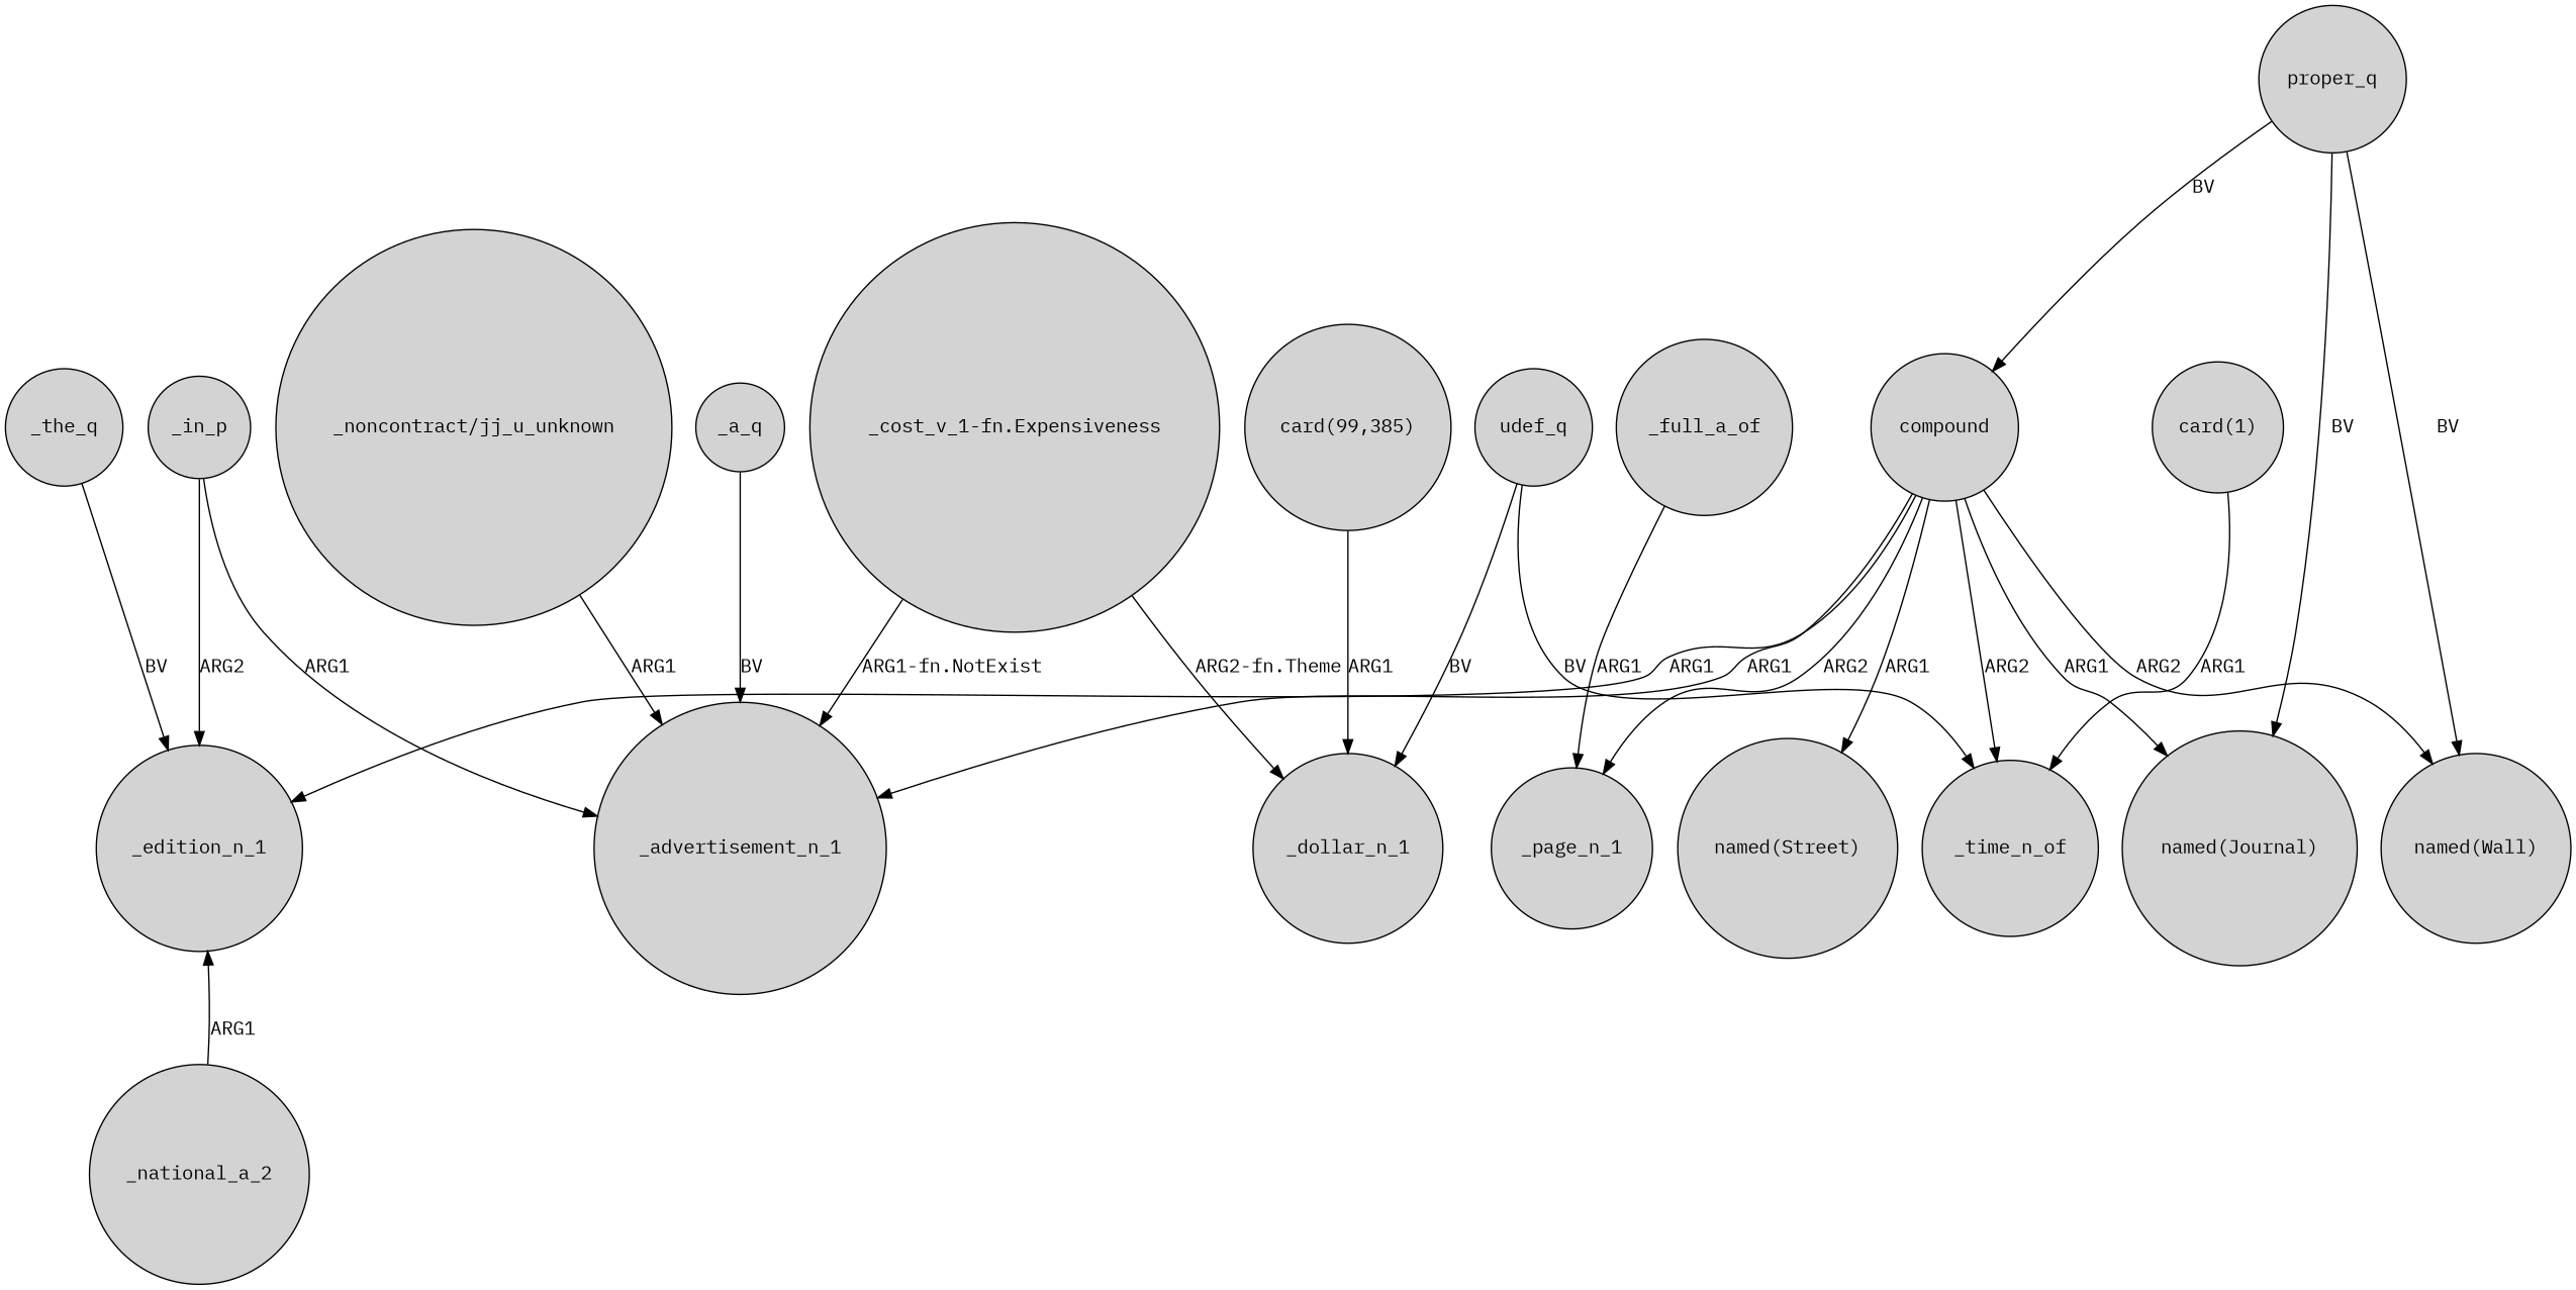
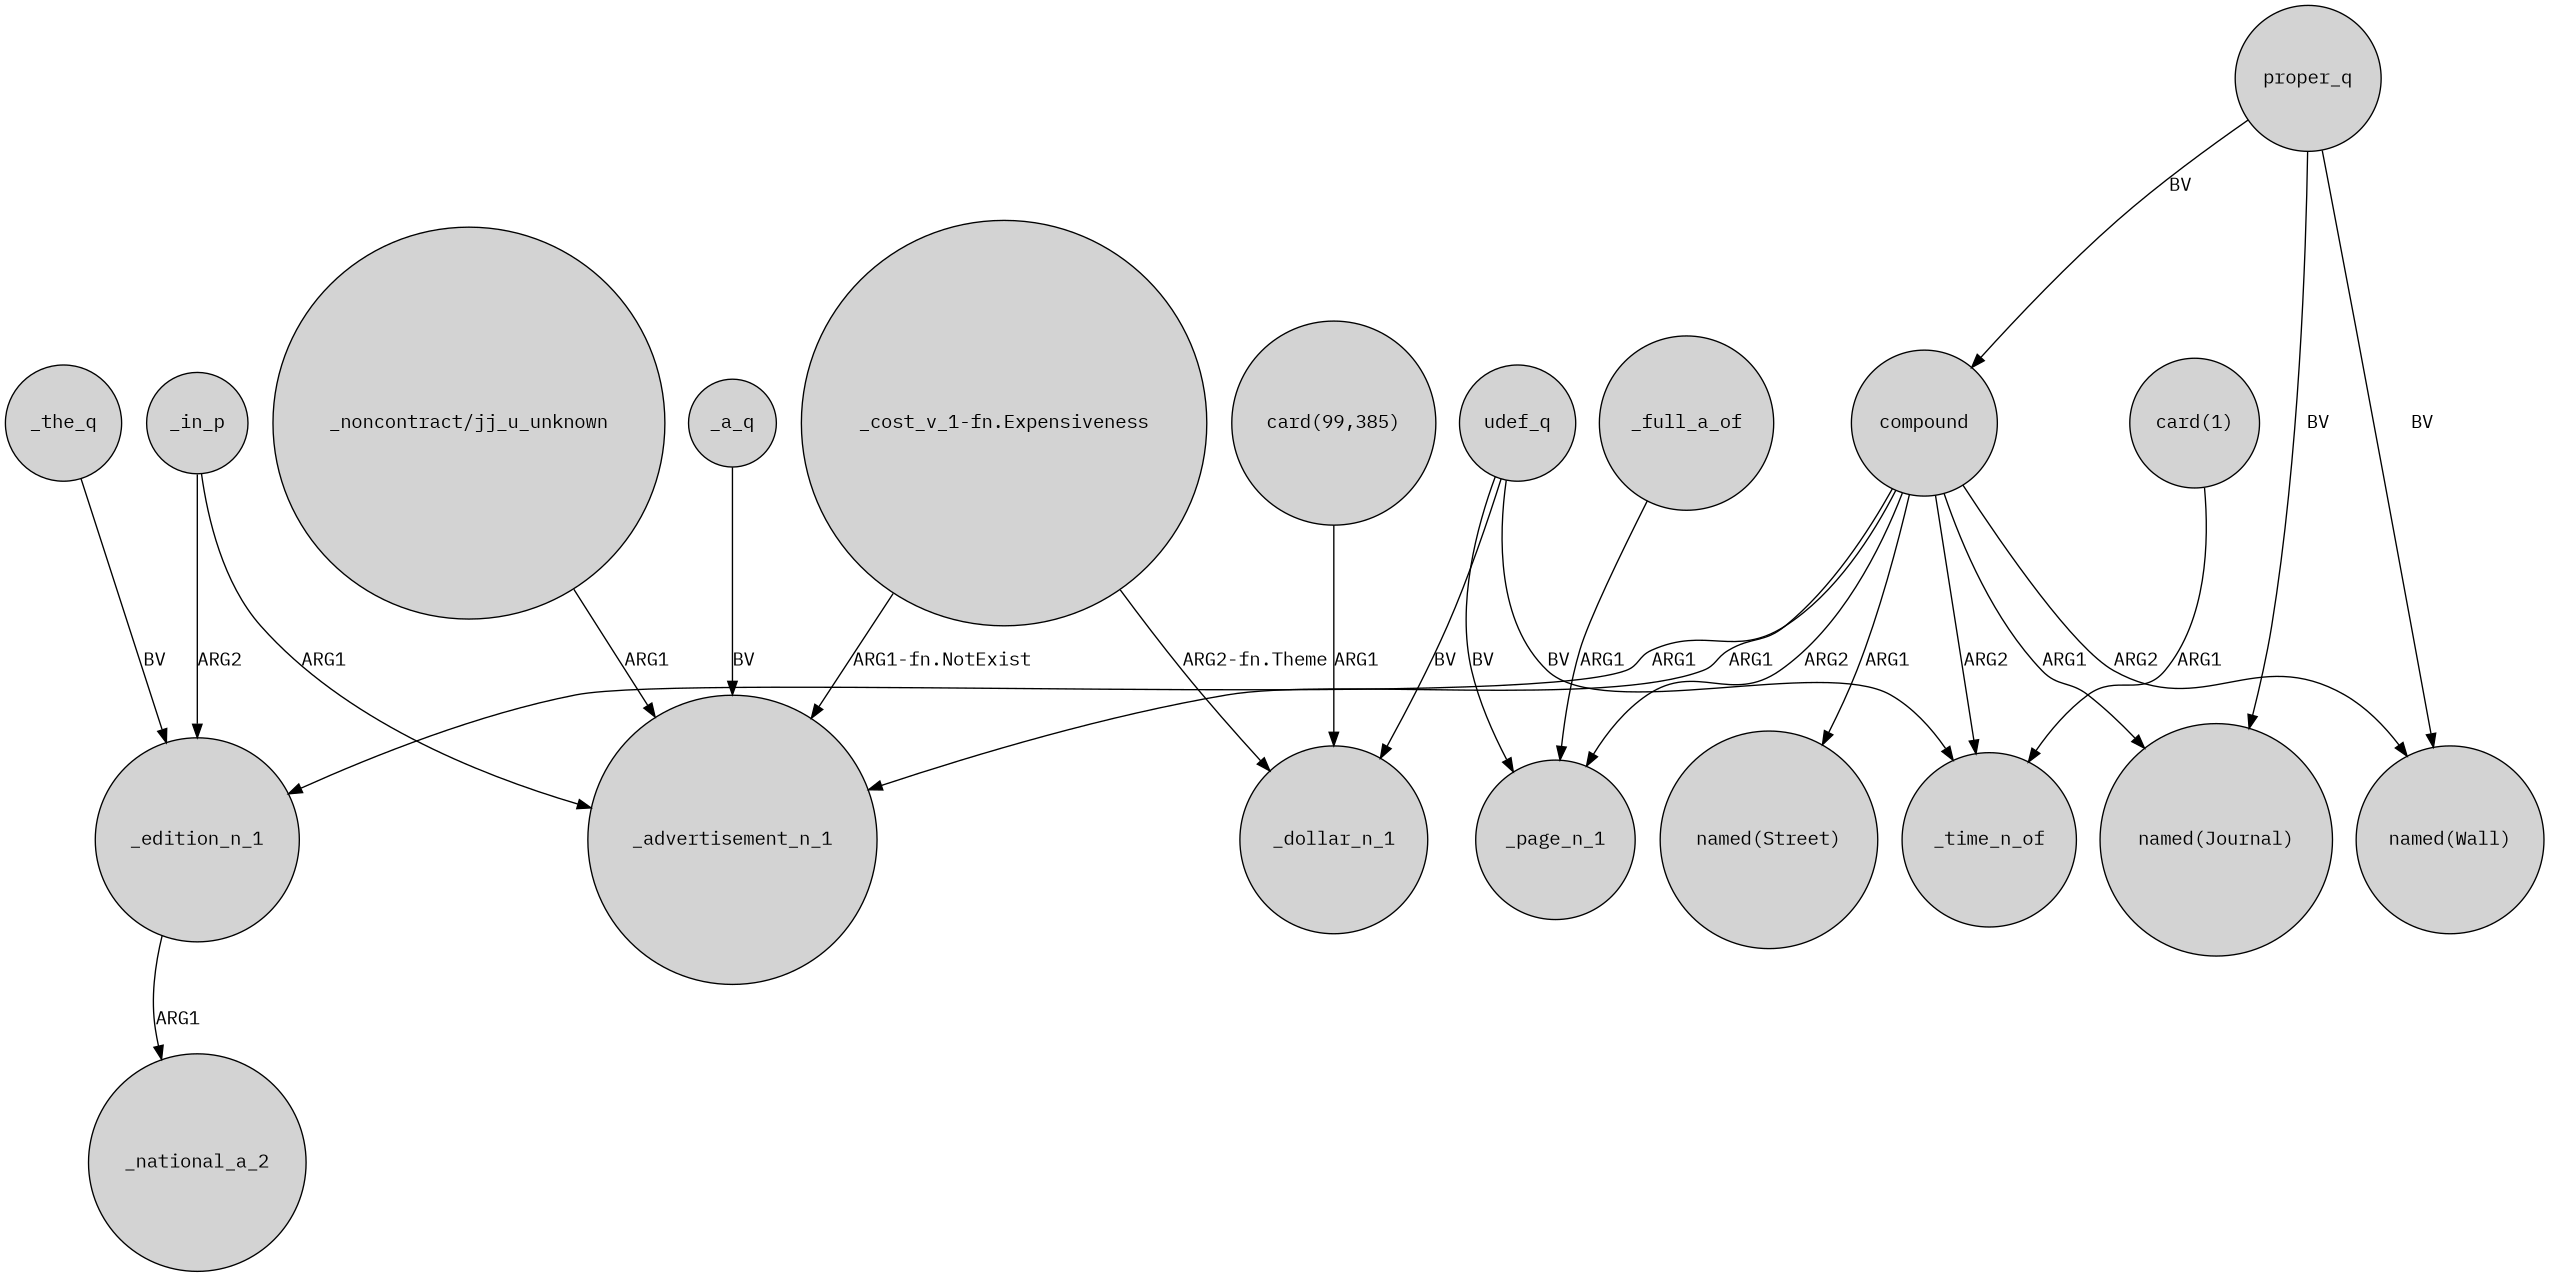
  digraph {
    fontname="IBM Plex Mono"
    node [fontname="IBM Plex Mono" shape=circle style=filled]
    edge [fontname="IBM Plex Mono"]
    _in_p
    _edition_n_1
    _advertisement_n_1
    _the_q
    compound
    "named(Journal)"
    "named(Street)"
    "named(Wall)"
    _page_n_1
    _time_n_of
    proper_q
    "card(99,385)"
    _dollar_n_1
    "_cost_v_1-fn.Expensiveness"
    _full_a_of
    "card(1)"
    "_noncontract/jj_u_unknown"
    _a_q
    udef_q
    n20 [label=_national_a_2]
    _in_p -> _edition_n_1 [label=ARG2]
    _in_p -> _advertisement_n_1 [label=ARG1]
    _the_q -> _edition_n_1 [label=BV]
    compound -> _edition_n_1 [label=ARG1]
    compound -> _advertisement_n_1 [label=ARG1]
    compound -> "named(Journal)" [label=ARG1]
    compound -> "named(Street)" [label=ARG1]
    compound -> "named(Wall)" [label=ARG2]
    compound -> _page_n_1 [label=ARG2]
    compound -> _time_n_of [label=ARG2]
    proper_q -> compound [label=BV]
    proper_q -> "named(Journal)" [label=BV]
    proper_q -> "named(Wall)" [label=BV]
    "card(99,385)" -> _dollar_n_1 [label=ARG1]
    "_cost_v_1-fn.Expensiveness" -> _advertisement_n_1 [label="ARG1-fn.NotExist"]
    "_cost_v_1-fn.Expensiveness" -> _dollar_n_1 [label="ARG2-fn.Theme"]
    _full_a_of -> _page_n_1 [label=ARG1]
    "card(1)" -> _time_n_of [label=ARG1]
    "_noncontract/jj_u_unknown" -> _advertisement_n_1 [label=ARG1]
    _a_q -> _advertisement_n_1 [label=BV]
+   udef_q -> _page_n_1 [label=BV]
    udef_q -> _time_n_of [label=BV]
    udef_q -> _dollar_n_1 [label=BV]
-   n20 -> _edition_n_1 [label=ARG1]
+   _edition_n_1 -> n20 [label=ARG1]
  }
